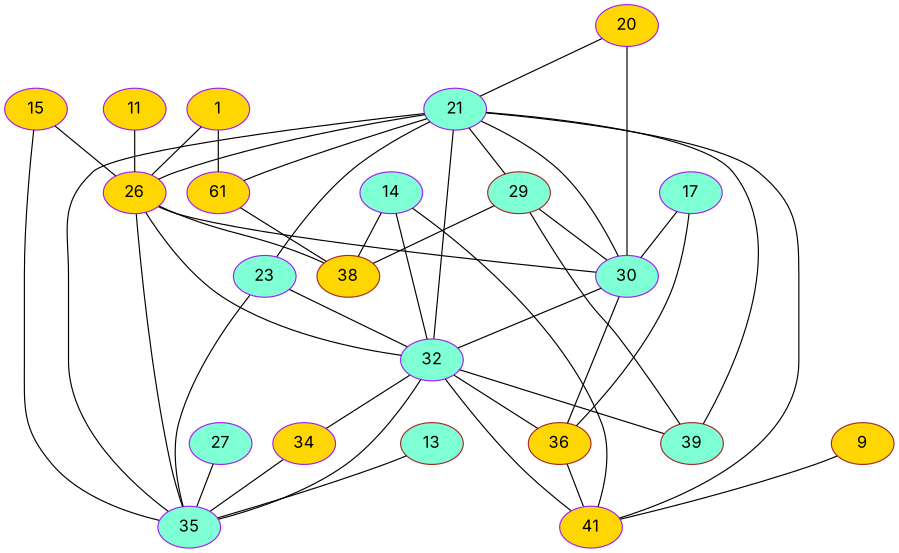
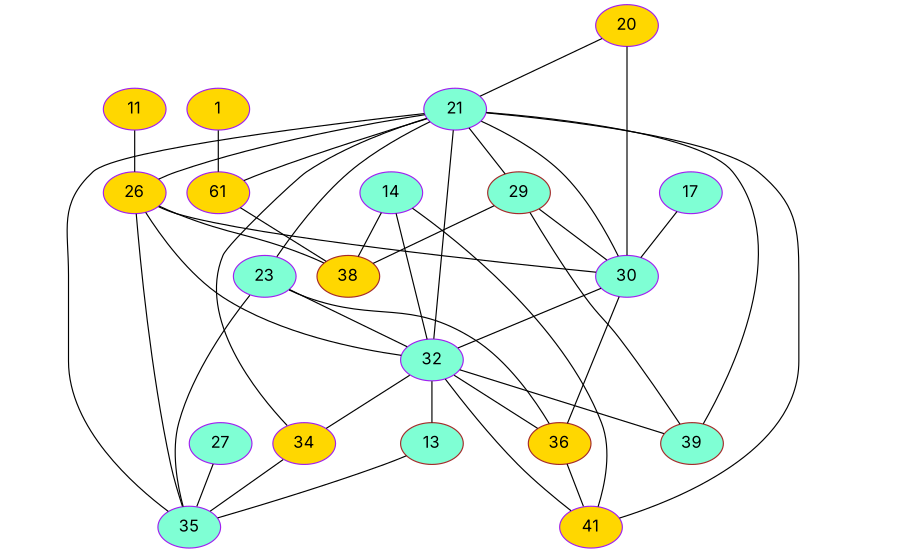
  graph {
    fontname=Inter
    node [color=purple fillcolor=gold fontname=Inter style=filled]
    edge [fontname=Inter weight=1.0]
    1
    26
    n3 [label=61]
    35 [fillcolor=aquamarine]
    32 [fillcolor=aquamarine]
    38 [color=brown]
    30 [fillcolor=aquamarine]
-   9 [color=brown]
    41
    11
    13 [color=brown fillcolor=aquamarine]
    14 [fillcolor=aquamarine]
    34
    39 [color=brown fillcolor=aquamarine]
    36 [color=brown]
-   15
    17 [fillcolor=aquamarine]
    20
    21 [fillcolor=aquamarine]
    23 [fillcolor=aquamarine]
    29 [color=brown fillcolor=aquamarine]
    27 [fillcolor=aquamarine]
-   1 -- 26
    1 -- n3
    26 -- 35 [weight=2.0]
    26 -- 32
    26 -- 38
    26 -- 30
    n3 -- 38
-   32 -- 35 [weight=2.0]
+   32 -- 13 [weight=2.0]
    32 -- 41
    32 -- 34
    32 -- 39
    32 -- 36 [weight=2.0]
    30 -- 32
    30 -- 36
-   9 -- 41
    11 -- 26
    13 -- 35
    14 -- 32
    14 -- 38
    14 -- 41
    34 -- 35
    36 -- 41 [weight=2.0]
-   15 -- 26
-   15 -- 35
    17 -- 30
    20 -- 30 [weight=2.0]
    20 -- 21
    21 -- 26
    21 -- n3
    21 -- 35
    21 -- 32 [weight=2.0]
    21 -- 30
    21 -- 41
+   21 -- 34
    21 -- 39
    21 -- 23
    21 -- 29
    23 -- 35
    23 -- 32
-   17 -- 36
+   23 -- 36
    29 -- 38
    29 -- 30
    29 -- 39
    27 -- 35
  }
